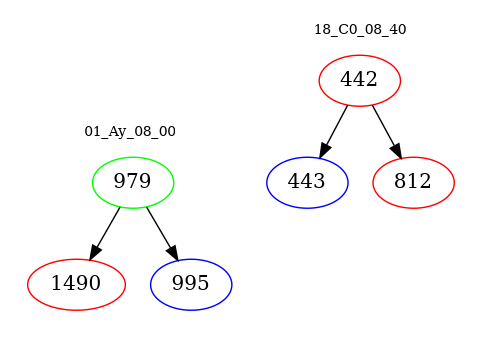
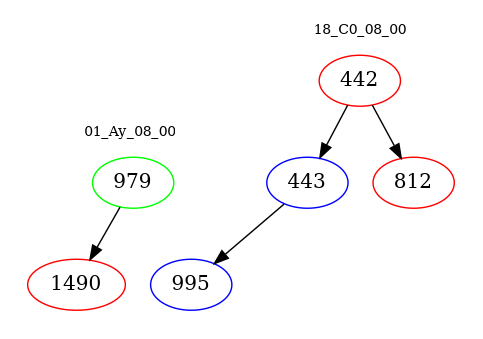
  digraph {
    node [color=red]
    edge [color=black]
    n1 [color=green label=979]
    n2 [color=blue label=995]
    n3 [label=1490]
    n4 [label=442]
    n5 [color=blue label=443]
    n6 [label=812]
    subgraph cluster_1 {
      color=white
      fontsize=10
      label="01_Ay_08_00"
      n1
      n2
      n3
    }
    subgraph cluster_2 {
      color=white
      fontsize=10
-     label="18_C0_08_40"
+     label="18_C0_08_00"
      n4
      n5
      n6
    }
-   n1 -> n2
+   n5 -> n2
    n1 -> n3
    n4 -> n5
    n4 -> n6
  }
